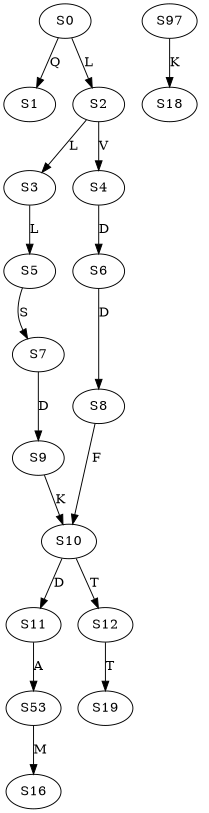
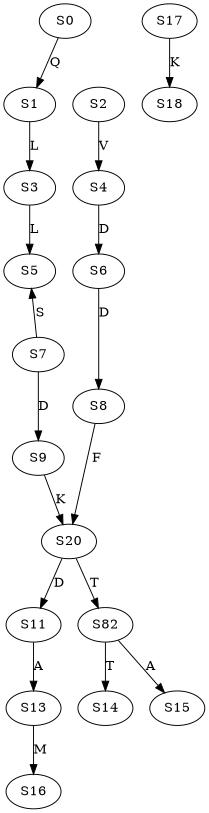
  strict digraph {
    S0
    S1
    S2
    S3
    S4
    S5
    S6
    S7
    S8
    S9
-   S10
+   S10 [label=S20]
    S11
-   S12
-   S13 [label=S53]
-   S14 [label=S19]
+   S12 [label=S82]
+   S13
+   S14
+   S15
    S16
-   S17 [label=S97]
+   S17
    S18
    S0 -> S1 [label=Q]
-   S0 -> S2 [label=L]
-   S2 -> S3 [label=L]
+   S1 -> S3 [label=L]
    S2 -> S4 [label=V]
    S3 -> S5 [label=L]
    S4 -> S6 [label=D]
-   S5 -> S7 [label=S]
+   S7 -> S5 [label=S]
    S6 -> S8 [label=D]
    S7 -> S9 [label=D]
    S8 -> S10 [label=F]
    S9 -> S10 [label=K]
    S10 -> S11 [label=D]
    S10 -> S12 [label=T]
    S11 -> S13 [label=A]
    S12 -> S14 [label=T]
+   S12 -> S15 [label=A]
    S13 -> S16 [label=M]
    S17 -> S18 [label=K]
  }
